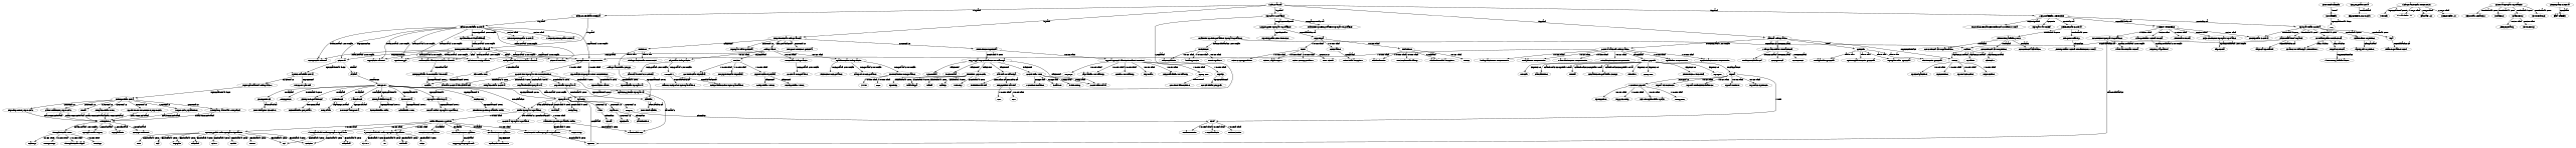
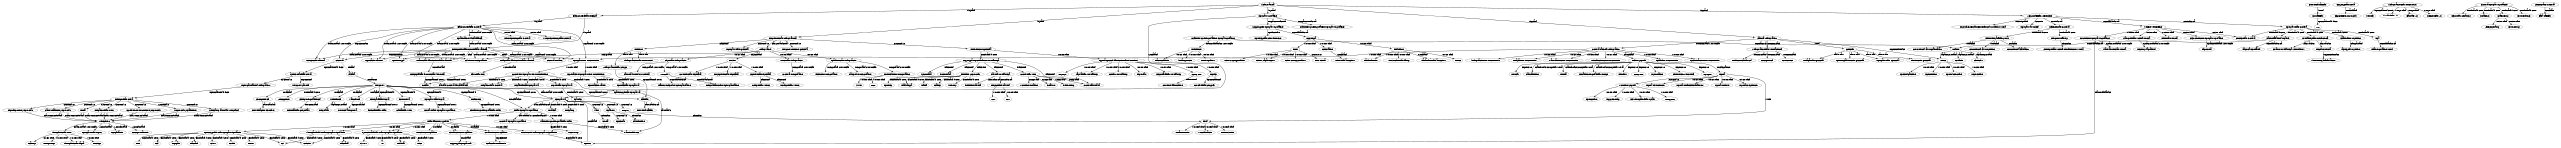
  digraph {
    edge [style=bold]
    "Информатика"
    "Вычислительная техника"
    "Защита информации"
    "Теоретическая информатика"
    "Программирование"
    "Искусственный интеллект"
    "Электронно-вычислительная машина"
    "Вычислительная система"
    "Информационная безопасность"
    "Система защиты информации"
    "Метод"
    "Средство"
    "Технические средства"
    "Алгоритмические средства"
    "Программные средства"
    "Информация"
    "Понятие"
    "Программа"
    "Структурное программирование"
    "Объектно-ориентированное программирование"
    "Психофизическая деятельность головного мозга"
    "Модель мышления"
    "Программа-модель"
    "Техническая система"
    "Программная система"
    "Аналоговая вычислительная машина"
    "Цифровая вычислительная машина"
    "Система"
    "Программное обеспечение"
    "Двоичное кодирование"
    "Адресация памяти"
    "Система команд"
    "Однородная память"
    "Архитектура"
    "Организация ввода-вывода"
    "Многопроцесорная система"
    "Микропроцессорная система"
    "Непрерывная физическая величина"
    "Двоичный код"
    "Задача"
    "Функциональная схема"
    "Прикладное программное обеспечение"
    "Системное программное обеспечение"
    "Сигнал"
    "Данные"
    "Элементы даных"
    "Элементы данных"
    "Тип данных"
    "Код"
    "Алгоритм"
    "Преобразователь информации"
    "Алгоритм работы"
    "Язык программирования"
    "Инструкция"
    "Дискретность"
    "Детерминированность"
    "Конечность"
    "Массовость"
    "Текстуальная форма"
    "Блок-схема"
    "Программная форма"
    "Псевдокод"
    "Команда"
    "Оператор"
    "Факт"
    "Правило"
    "Вопрос"
    "Машинно-ориентированный язык"
    "Язык высокого уровня"
    "Система программирование"
    "Элементарное действие"
    "Однозначный результат"
    "Результат"
    "Гибкость алгоритма"
    "Естественный язык"
    "Связанный блок"
    "Код на языке программирования"
    "Человекоориентированный язык"
    "Истина"
    "Заключение"
    "Предикат"
    "Цель"
    "Электронная схема"
    "Операционный блок"
    "Арифметико-логическое устройство"
    "Устройство управления"
    "Генератор тактовых импульсов"
    "Периферийное устройство"
    "Запоминающее устройство"
    "Шина"
    "Интерфейс"
    "Интерфейсный блок"
    "Программный опрос"
    "Прерывание"
    "Доступ к памяти"
    "Адаптер"
    "Контроллер"
    "Интерфейсная карта"
    "Регистр"
    "Структурная схема"
    "Внутреннее устройство"
    "Прикладная программа"
    "Прикладной пакет"
    "Базовая система ввода-вывода"
    "Операционная система"
    "Транслирующая программа"
    "Служебная программа"
    "Управляющая программа"
    "Машинный код"
    "Драйвер"
    "Доступность"
    "Целостность"
    "Конфеденциальность"
    "Правовое обеспечение"
    "Организационное обеспечение"
    "Информационное обеспечение"
    "Аппаратное обеспечение"
    "Математическое обеспечение"
    "Лингвистическое обеспечение"
    "Объект угрозы"
    "Упреждение"
    "Предотвращение"
    "Пресечение"
    "Противодействие"
    "Физические средства"
    "Аппаратные средства"
    "Криптографические средства"
    "Программные  средства"
    "Человек"
    "Документ"
+   "Публикация"
    "Технический носитель"
    "Продукт"
    "Отходы"
    "Разглашение"
    "Утечка"
    "Несанкционированный доступ"
    "Угроза"
    "Угроза целостности"
    "Угроза конфеденциальности"
    "Угроза полноте"
    "Угроза доступности"
    "Источник угрозы"
    "Конкурент"
    "Преступник"
    "Коррупционер"
    "Административный орган"
    "Ознакомление"
    "Модификация"
    "Уничтожение"
    "Группа средств вычислительной техники"
    "Структура персонального компьютера"
    "Режим"
    "Текстовая информация"
    "Графическая информация"
    "Звуковая информация"
    "Информационный ресурс"
    "Информационные технологии"
    "Супер ЭВМ"
    "Сервер"
    "Персональный компьютер"
    "Ноутбук"
    "Карманный компьютер"
    "Сетевой компьютер"
    "Терминал"
    "Системный блок"
    "Системная плата"
    "Память компьютера"
    "Аудиоплата"
    "Видеоплата"
    "Внешнее устройство"
    "Симплексная передача"
    "Полудуплексная передача"
    "Дуплексная передача"
    "Система кодирования"
    "Индексное кодирование"
    "Полноцветное кодирование"
    "Растровое кодирование"
    "Метод FM"
    "Таблица волнового синтеза"
    "Синхронный метод"
    "Асинхронный метод"
    SMYK
    RGB
    "Аналого-цифровое преобразование"
    "Цифро-аналоговое преобразование"
    "Сложное вычисление"
    "Собственные ресурсы"
    "Динамик"
    "Вентилятор"
    "Источник питания"
    "Внутренняя память"
    "Внешняя память"
    "Клавиатура"
    "Мышь"
    "Сканер"
    "Монитор"
    "Принтер"
    "ОЗУ"
    "ПЗУ"
    "Информационный технологии"
    "Методы"
    "Глобальные ИТ"
    "Базовые ИТ"
    "Конкретные ИТ"
    "Структура"
    "Процедурная декомпозиция"
    "Ассемблер"
    "Лексическое правило"
    "Синтаксическое правило"
    "Семантическое правило"
    "Императивный язык программирования"
    "Функциональный язык программирования"
    "Логический язык программирования"
    "Процедурный язык программирования"
    "Следование"
    "Ветвление"
    "Цикл"
    "Объектно-ориентированное програмирование"
    "Объект"
    "Концепция"
    "Свойство"
    "Событие"
    "Полиморфизм"
    "Наследование"
    "Инкапсуляция"
    "Линейный алгоритм"
    "Разветвлённый алгоритм"
    "Обход"
    "Разветвление"
    "Множественный выбор"
    "Тело цикла"
    "Цикл с предусловием"
    "Цикл с параметром"
    "Цикл с постусловием"
    "Структура программы"
    "Смысловое значение"
    "Паскальl"
    "Бейсик"
    "Си"
    "Лисп"
    ISWIM
    ML
    Miranda
    "Пролог"
    "Ада"
    "Фортран"
    "Паскаль"
    "Си++"
    "Делфи"
    "Кобол"
    PHP
    "Система программирования"
    "Текстовый редактор"
    "Отладчик"
    "Транслятор"
    "Компоновщик"
    "Интерпретатор"
    "Компилятор"
    "Экспертная система"
    "Лабиринтная модель поиска"
    "Эвристическое программирование"
    "Логическое программирование"
    "Нечеткая логика"
    "Нейрокомпьютер"
    "Интеллектуальный робот"
    "Игра"
    "Компьютерная лингвистика"
    "Распознаватель образов"
    "Адаптивное обучение"
    "Перебор вариантов"
    "Эвристика"
    "Математическая логика"
    "Электронная модель человеческого мозга"
    "Способность адаптации"
    "Способность самоорганизации"
    "Способность самообучения"
    "Анализирование ходов"
    "Перевод текста"
    "Диалог компьютера с человеком"
    "Матрица признаков"
    "маршруты обучения"
    "Интеллектуальный агент"
    "Экспертаня система"
    "База данных"
    "Информатика" -> "Вычислительная техника" [label="Изучать"]
    "Информатика" -> "Защита информации" [label="Изучать"]
    "Информатика" -> "Теоретическая информатика" [label="Изучать"]
    "Информатика" -> "Программирование" [label="Изучать"]
    "Информатика" -> "Искусственный интеллект" [label="Изучать"]
    "Вычислительная техника" -> "Электронно-вычислительная машина" [label="Изучать"]
    "Вычислительная техника" -> "Вычислительная система" [label="Изучать"]
    "Защита информации" -> "Информационная безопасность" [label="Обеспечивать"]
    "Защита информации" -> "Система защиты информации" [label="Обеспечивать с помощью"]
    "Защита информации" -> "Метод" [label="Осуществляться"]
    "Защита информации" -> "Средство" [label="Иметь"]
    "Теоретическая информатика" -> "Технические средства" [label="Состоять из"]
    "Теоретическая информатика" -> "Алгоритмические средства" [label="Состоять из"]
    "Теоретическая информатика" -> "Программные средства" [label="Состоять из"]
    "Теоретическая информатика" -> "Информация" [label="Базироваться на"]
    "Теоретическая информатика" -> "Понятие" [label="Выделять"]
    "Программирование" -> "Программа" [label="Создавать"]
    "Программирование" -> "Структурное программирование" [label="Подразделяться на"]
    "Программирование" -> "Объектно-ориентированное программирование" [label="Подразделяться на"]
    "Искусственный интеллект" -> "Психофизическая деятельность головного мозга" [label="Моделировать"]
    "Искусственный интеллект" -> "Модель мышления" [label="Основываться на"]
    "Искусственный интеллект" -> "Программа-модель" [label="Состоит"]
    "Искусственный интеллект" -> "Техническая система" [label="Делиться на"]
    "Искусственный интеллект" -> "Программная система" [label="Делиться на"]
    "Электронно-вычислительная машина" -> "Аналоговая вычислительная машина" [label="Быть"]
    "Электронно-вычислительная машина" -> "Цифровая вычислительная машина" [label="Быть"]
    "Электронно-вычислительная машина" -> "Система" [label="Определяться"]
    "Электронно-вычислительная машина" -> "Программное обеспечение" [label="Управлять с помощью"]
    "Электронно-вычислительная машина" -> "Двоичное кодирование" [label="Реализовать с помощью"]
    "Электронно-вычислительная машина" -> "Адресация памяти" [label="Реализовать с помощью"]
    "Электронно-вычислительная машина" -> "Система команд" [label="Реализовать с помощью"]
    "Электронно-вычислительная машина" -> "Однородная память" [label="Реализовать с помощью"]
    "Электронно-вычислительная машина" -> "Архитектура" [label="Реализовать с помощью"]
    "Вычислительная система" -> "Система" [label="Определяться"]
    "Вычислительная система" -> "Программное обеспечение" [label="Управлять с помощью"]
    "Вычислительная система" -> "Двоичное кодирование" [label="Реализовать с помощью"]
    "Вычислительная система" -> "Адресация памяти" [label="Реализовать с помощью"]
    "Вычислительная система" -> "Система команд" [label="Реализовать с помощью"]
    "Вычислительная система" -> "Однородная память" [label="Реализовать с помощью"]
    "Вычислительная система" -> "Архитектура" [label="Реализовать с помощью"]
-   "Вычислительная система" -> "Организация ввода-вывода" [label="Моделировать с помощью"]
+   "Вычислительная система" -> "Организация ввода-вывода" [label="Реализовать с помощью"]
    "Вычислительная система" -> "Многопроцесорная система" [label="Может быть"]
    "Вычислительная система" -> "Микропроцессорная система" [label="Может быть"]
    "Информационная безопасность" -> "Доступность" [label="Обеспечивать"]
    "Информационная безопасность" -> "Целостность" [label="Обеспечивать"]
    "Информационная безопасность" -> "Конфеденциальность" [label="Обеспечивать"]
    "Система защиты информации" -> "Программное обеспечение" [label="Может быть"]
    "Система защиты информации" -> "Правовое обеспечение" [label="Может быть"]
    "Система защиты информации" -> "Организационное обеспечение" [label="Может быть"]
    "Система защиты информации" -> "Информационное обеспечение" [label="Может быть"]
    "Система защиты информации" -> "Аппаратное обеспечение" [label="Может быть"]
    "Система защиты информации" -> "Математическое обеспечение" [label="Может быть"]
    "Система защиты информации" -> "Лингвистическое обеспечение" [label="Может быть"]
    "Система защиты информации" -> "Объект угрозы" [label="Защищать"]
    "Метод" -> "Упреждение" [label="Может быть"]
    "Метод" -> "Предотвращение" [label="Может быть"]
    "Метод" -> "Пресечение" [label="Может быть"]
    "Метод" -> "Противодействие" [label="Может быть"]
    "Средство" -> "Физические средства" [label="Такие как"]
    "Средство" -> "Аппаратные средства" [label="Такие как"]
    "Средство" -> "Криптографические средства" [label="Такие как"]
    "Средство" -> "Программные  средства" [label="Такие как"]
    "Технические средства" -> "Группа средств вычислительной техники" [label="Может быть"]
    "Технические средства" -> "Структура персонального компьютера" [label="Включать в себя"]
    "Информация" -> "Двоичное кодирование" [label="Кодировать"]
    "Информация" -> "Режим" [label="Передавать"]
    "Информация" -> "Текстовая информация" [label="Может быть"]
    "Информация" -> "Графическая информация" [label="Может быть"]
    "Информация" -> "Звуковая информация" [label="Может быть"]
    "Понятие" -> "Информационный ресурс" [label="Такие как"]
    "Понятие" -> "Информационные технологии" [label="Такие как"]
    "Программа" -> "Алгоритм" [label="Представлять собой"]
    "Программа" -> "Язык программирования" [label="Записываться на"]
    "Программа" -> "Команда" [label="Включать в себя"]
    "Программа" -> "Оператор" [label="Включать в себя"]
    "Программа" -> "Факт" [label="Состоять из"]
    "Программа" -> "Правило" [label="Состоять из"]
    "Программа" -> "Вопрос" [label="Состоять из"]
    "Структурное программирование" -> "Структура" [label="Основываться на"]
    "Структурное программирование" -> "Процедурная декомпозиция" [label="Приводить к"]
    "Модель мышления" -> "Экспертная система" [label="Может быть"]
    "Модель мышления" -> "Лабиринтная модель поиска" [label="Может быть"]
    "Модель мышления" -> "Эвристическое программирование" [label="Может быть"]
    "Модель мышления" -> "Логическое программирование" [label="Может быть"]
    "Модель мышления" -> "Нечеткая логика" [label="Может быть"]
    "Техническая система" -> "Нейрокомпьютер" [label="Включать в себя"]
    "Техническая система" -> "Интеллектуальный робот" [label="Включать в себя"]
    "Программная система" -> "Экспертная система" [label="Включать в себя"]
    "Программная система" -> "Игра" [label="Включать в себя"]
    "Программная система" -> "Компьютерная лингвистика" [label="Включать в себя"]
    "Программная система" -> "Распознаватель образов" [label="Включать в себя"]
    "Программная система" -> "Адаптивное обучение" [label="Включать в себя"]
    "Аналоговая вычислительная машина" -> "Непрерывная физическая величина" [label="Использовать"]
    "Цифровая вычислительная машина" -> "Двоичный код" [label="Использовать"]
    "Система" -> "Задача" [label="Решать" style=""]
    "Система" -> "Функциональная схема" [label="Представлять в виде"]
    "Программное обеспечение" -> "Прикладное программное обеспечение" [label="Может быть"]
    "Программное обеспечение" -> "Системное программное обеспечение" [label="Может быть"]
    "Организация ввода-вывода" -> "Электронно-вычислительная машина" [label="Реализовать с помощью"]
    "Непрерывная физическая величина" -> "Сигнал" [label="Представлять собой"]
    "Двоичный код" -> "Сигнал" [label="Представлять собой"]
    "Задача" -> "Алгоритм" [label="Решается"]
    "Функциональная схема" -> "Преобразователь информации" [label="Состоять из"]
    "Функциональная схема" -> "Алгоритм работы" [label="Определять"]
    "Прикладное программное обеспечение" -> "Прикладная программа" [label="Включать в себя"]
    "Прикладное программное обеспечение" -> "Прикладной пакет" [label="Включать в себя"]
    "Системное программное обеспечение" -> "Базовая система ввода-вывода" [label="Включать в себя"]
    "Системное программное обеспечение" -> "Операционная система" [label="Включать в себя"]
    "Системное программное обеспечение" -> "Транслирующая программа" [label="Включать в себя"]
    "Системное программное обеспечение" -> "Служебная программа" [label="Включать в себя"]
    "Системное программное обеспечение" -> "Управляющая программа" [label="Включать в себя"]
    "Сигнал" -> "Данные" [label="Представлять собой"]
    "Данные" -> "Элементы даных" [label="Разбиваться на"]
    "Элементы данных" -> "Тип данных" [label="Иметь"]
    "Тип данных" -> "Код" [label="Представлять в виде"]
    "Алгоритм" -> "Программа" [label="Реализовать с помощью"]
    "Алгоритм" -> "Язык программирования" [label="Описываться"]
    "Алгоритм" -> "Инструкция" [label="Включать в себя"]
    "Алгоритм" -> "Дискретность" [label="Обладать"]
    "Алгоритм" -> "Детерминированность" [label="Обладать"]
    "Алгоритм" -> "Конечность" [label="Обладать"]
    "Алгоритм" -> "Массовость" [label="Обладать"]
    "Алгоритм" -> "Текстуальная форма" [label="Представлять в"]
    "Алгоритм" -> "Блок-схема" [label="Представлять в"]
    "Алгоритм" -> "Программная форма" [label="Представлять в"]
    "Алгоритм" -> "Псевдокод" [label="Представлять в"]
    "Преобразователь информации" -> "Электронная схема" [label="Представлять в виде"]
    "Язык программирования" -> "Машинно-ориентированный язык" [label="Может быть"]
    "Язык программирования" -> "Язык высокого уровня" [label="Может быть"]
    "Язык программирования" -> "Система программирование" [label="Работатать с использованием"]
    "Дискретность" -> "Элементарное действие" [label="Разбивать на"]
    "Детерминированность" -> "Однозначный результат" [label="Обеспечивать"]
    "Конечность" -> "Результат" [label="Характеризовать"]
    "Массовость" -> "Гибкость алгоритма" [label="Предполагать"]
    "Текстуальная форма" -> "Естественный язык" [label="Представлять собой"]
    "Блок-схема" -> "Связанный блок" [label="Представлять собой"]
    "Программная форма" -> "Код на языке программирования" [label="Представлять собой"]
    "Псевдокод" -> "Человекоориентированный язык" [label="Представлять собой"]
    "Факт" -> "Истина" [label="Являться"]
    "Правило" -> "Заключение" [label="Являться"]
    "Правило" -> "Предикат" [label="Состоять из"]
    "Вопрос" -> "Цель" [label="Являться"]
    "Машинно-ориентированный язык" -> "Машинный код" [label="Включать в себя"]
    "Машинно-ориентированный язык" -> "Ассемблер" [label="Включать в себя"]
    "Язык высокого уровня" -> "Лексическое правило" [label="Обладать"]
    "Язык высокого уровня" -> "Синтаксическое правило" [label="Обладать"]
    "Язык высокого уровня" -> "Семантическое правило" [label="Обладать"]
    "Язык высокого уровня" -> "Императивный язык программирования" [label="Может быть"]
    "Язык высокого уровня" -> "Функциональный язык программирования" [label="Может быть"]
    "Язык высокого уровня" -> "Логический язык программирования" [label="Может быть"]
    "Язык высокого уровня" -> "Процедурный язык программирования" [label="Может быть"]
    "Цель" -> "Ознакомление" [label="Можеть быть"]
    "Цель" -> "Модификация" [label="Можеть быть"]
    "Цель" -> "Уничтожение" [label="Можеть быть"]
    "Электронная схема" -> "Операционный блок" [label="Состоять из"]
    "Электронная схема" -> "Арифметико-логическое устройство" [label="Состоять из"]
    "Электронная схема" -> "Устройство управления" [label="Состоять из"]
    "Электронная схема" -> "Генератор тактовых импульсов" [label="Состоять из"]
    "Электронная схема" -> "Периферийное устройство" [label="Состоять из"]
    "Электронная схема" -> "Запоминающее устройство" [label="Состоять из"]
    "Электронная схема" -> "Шина" [label="Состоять из"]
    "Операционный блок" -> "Интерфейс" [label="Взаимодействовать"]
    "Арифметико-логическое устройство" -> "Интерфейс" [label="Взаимодействовать"]
    "Устройство управления" -> "Интерфейс" [label="Взаимодействовать"]
    "Генератор тактовых импульсов" -> "Интерфейс" [label="Взаимодействовать"]
    "Периферийное устройство" -> "Интерфейс" [label="Взаимодействовать"]
    "Запоминающее устройство" -> "Интерфейс" [label="Взаимодействовать"]
    "Шина" -> "Интерфейс" [label="Взаимодействовать"]
    "Интерфейс" -> "Интерфейсный блок" [label="Реализовать с помощью"]
    "Интерфейс" -> "Программный опрос" [label="Использовать"]
    "Интерфейс" -> "Прерывание" [label="Использовать"]
    "Интерфейс" -> "Доступ к памяти" [label="Использовать"]
    "Интерфейсный блок" -> "Адаптер" [label="Может быть"]
    "Интерфейсный блок" -> "Контроллер" [label="Может быть"]
    "Интерфейсный блок" -> "Интерфейсная карта" [label="Может быть"]
    "Интерфейсный блок" -> "Регистр" [label="Может быть"]
    "Структурная схема" -> "Внутреннее устройство" [label="Показывать"]
    "Транслирующая программа" -> "Машинный код" [label="Работать с"]
    "Служебная программа" -> "Драйвер" [label="Включать в себя"]
    "Объект угрозы" -> "Человек" [label="Берется из"]
    "Объект угрозы" -> "Документ" [label="Берется из"]
+   "Объект угрозы" -> "Публикация" [label="Берется из"]
    "Объект угрозы" -> "Технический носитель" [label="Берется из"]
    "Объект угрозы" -> "Продукт" [label="Берется из"]
    "Объект угрозы" -> "Отходы" [label="Берется из"]
    "Объект угрозы" -> "Разглашение" [label="Становиться доступным из-за"]
    "Объект угрозы" -> "Утечка" [label="Становиться доступным из-за"]
    "Объект угрозы" -> "Несанкционированный доступ" [label="Становиться доступным из-за"]
    "Объект угрозы" -> "Угроза" [label="Подвергается"]
    "Угроза" -> "Цель" [label="Иметь"]
    "Угроза" -> "Угроза целостности" [label="Может быть"]
    "Угроза" -> "Угроза конфеденциальности" [label="Может быть"]
    "Угроза" -> "Угроза полноте" [label="Может быть"]
    "Угроза" -> "Угроза доступности" [label="Может быть"]
    "Угроза" -> "Источник угрозы" [label="Исходить из"]
    "Источник угрозы" -> "Конкурент" [label="Может быть"]
    "Источник угрозы" -> "Преступник" [label="Может быть"]
    "Источник угрозы" -> "Коррупционер" [label="Может быть"]
    "Источник угрозы" -> "Административный орган" [label="Может быть"]
    "Группа средств вычислительной техники" -> "Супер ЭВМ" [label="Может быть"]
    "Группа средств вычислительной техники" -> "Сервер" [label="Может быть"]
    "Группа средств вычислительной техники" -> "Персональный компьютер" [label="Может быть"]
    "Группа средств вычислительной техники" -> "Ноутбук" [label="Может быть"]
    "Группа средств вычислительной техники" -> "Карманный компьютер" [label="Может быть"]
    "Группа средств вычислительной техники" -> "Сетевой компьютер" [label="Может быть"]
    "Группа средств вычислительной техники" -> "Терминал" [label="Может быть"]
    "Структура персонального компьютера" -> "Системный блок" [label="Выделять"]
    "Структура персонального компьютера" -> "Системная плата" [label="Выделять"]
    "Структура персонального компьютера" -> "Память компьютера" [label="Выделять"]
    "Структура персонального компьютера" -> "Аудиоплата" [label="Выделять"]
    "Структура персонального компьютера" -> "Видеоплата" [label="Выделять"]
    "Структура персонального компьютера" -> "Внешнее устройство" [label="Выделять"]
    "Режим" -> "Симплексная передача" [label="Может быть"]
    "Режим" -> "Полудуплексная передача" [label="Может быть"]
    "Режим" -> "Дуплексная передача" [label="Может быть"]
    "Текстовая информация" -> "Система кодирования" [label="Кодировать с помощью"]
    "Графическая информация" -> "Индексное кодирование" [label="Кодировать с помощью"]
    "Графическая информация" -> "Полноцветное кодирование" [label="Кодировать с помощью"]
    "Графическая информация" -> "Растровое кодирование" [label="Кодировать с помощью"]
    "Звуковая информация" -> "Метод FM" [label="Кодировать с помощью"]
    "Звуковая информация" -> "Таблица волнового синтеза" [label="Кодировать с помощью"]
    "Информационный ресурс" -> "Данные" [label="Представлять собой"]
    "Супер ЭВМ" -> "Сложное вычисление" [label="Выполнять"]
    "Сервер" -> "Собственные ресурсы" [label="Предоставлять"]
    "Системный блок" -> "Системная плата" [label="Содержать"]
    "Системный блок" -> "Динамик" [label="Содержать"]
    "Системный блок" -> "Вентилятор" [label="Содержать"]
    "Системный блок" -> "Источник питания" [label="Содержать"]
    "Память компьютера" -> "Внутренняя память" [label="Делиться на"]
    "Память компьютера" -> "Внешняя память" [label="Делиться на"]
    "Внешнее устройство" -> "Клавиатура" [label="Включать в себя"]
    "Внешнее устройство" -> "Мышь" [label="Включать в себя"]
    "Внешнее устройство" -> "Сканер" [label="Включать в себя"]
    "Внешнее устройство" -> "Монитор" [label="Включать в себя"]
    "Внешнее устройство" -> "Принтер" [label="Включать в себя"]
    "Дуплексная передача" -> "Синхронный метод" [label="Выделять"]
    "Дуплексная передача" -> "Асинхронный метод" [label="Выделять"]
    "Полноцветное кодирование" -> SMYK [label="Может быть"]
    "Полноцветное кодирование" -> RGB [label="Может быть"]
    "Метод FM" -> "Аналого-цифровое преобразование" [label="Основываться на"]
    "Метод FM" -> "Цифро-аналоговое преобразование" [label="Основываться на"]
    "Внутренняя память" -> "ОЗУ" [label="Может быть"]
    "Внутренняя память" -> "ПЗУ" [label="Может быть"]
    "Информационный технологии" -> "Методы" [label="Предствалять собой"]
    "Информационный технологии" -> "Глобальные ИТ" [label="Могут быть"]
    "Информационный технологии" -> "Базовые ИТ" [label="Могут быть"]
    "Информационный технологии" -> "Конкретные ИТ" [label="Могут быть"]
    "Структура" -> "Следование" [label="Может быть"]
    "Структура" -> "Ветвление" [label="Может быть"]
    "Структура" -> "Цикл" [label="Может быть"]
    "Синтаксическое правило" -> "Структура программы" [label="Описывать"]
    "Семантическое правило" -> "Смысловое значение" [label="Определять"]
    "Императивный язык программирования" -> "Паскальl" [label="Включать в себя"]
    "Императивный язык программирования" -> "Бейсик" [label="Включать в себя"]
    "Императивный язык программирования" -> "Си" [label="Включать в себя"]
    "Функциональный язык программирования" -> "Лисп" [label="Включать в себя"]
    "Функциональный язык программирования" -> ISWIM [label="Включать в себя"]
    "Функциональный язык программирования" -> ML [label="Включать в себя"]
    "Функциональный язык программирования" -> Miranda [label="Включать в себя"]
    "Логический язык программирования" -> "Пролог" [label="Включать в себя"]
    "Процедурный язык программирования" -> "Бейсик" [label="Включать в себя"]
    "Процедурный язык программирования" -> "Си" [label="Включать в себя"]
    "Процедурный язык программирования" -> "Ада" [label="Включать в себя"]
    "Процедурный язык программирования" -> "Фортран" [label="Включать в себя"]
    "Процедурный язык программирования" -> "Паскаль" [label="Включать в себя"]
    "Процедурный язык программирования" -> "Си++" [label="Включать в себя"]
    "Процедурный язык программирования" -> "Делфи" [label="Включать в себя"]
    "Процедурный язык программирования" -> "Кобол" [label="Включать в себя"]
    "Процедурный язык программирования" -> PHP [label="Включать в себя"]
    "Следование" -> "Линейный алгоритм" [label="Создавать"]
    "Ветвление" -> "Разветвлённый алгоритм" [label="Создавать"]
    "Ветвление" -> "Обход" [label="Может быть"]
    "Ветвление" -> "Разветвление" [label="Может быть"]
    "Ветвление" -> "Множественный выбор" [label="Может быть"]
    "Цикл" -> "Тело цикла" [label="Состоит из"]
    "Цикл" -> "Цикл с предусловием" [label="Может быть"]
    "Цикл" -> "Цикл с параметром" [label="Может быть"]
    "Цикл" -> "Цикл с постусловием" [label="Может быть"]
    "Объектно-ориентированное програмирование" -> "Объект" [label="Основано на"]
    "Объектно-ориентированное програмирование" -> "Концепция" [label="Реализовываться с помощью"]
    "Объект" -> "Метод" [label="Характеризовать"]
    "Объект" -> "Свойство" [label="Характеризовать"]
    "Объект" -> "Событие" [label="Характеризовать"]
    "Концепция" -> "Полиморфизм" [label="Может быть"]
    "Концепция" -> "Наследование" [label="Может быть"]
    "Концепция" -> "Инкапсуляция" [label="Может быть"]
    "Пролог" -> "Программа" [label="Создавать"]
    "Система программирования" -> "Текстовый редактор" [label="Включать в себя"]
    "Система программирования" -> "Отладчик" [label="Включать в себя"]
    "Система программирования" -> "Транслятор" [label="Включать в себя"]
    "Система программирования" -> "Компоновщик" [label="Включать в себя"]
    "Транслятор" -> "Интерпретатор" [label="Может быть"]
    "Транслятор" -> "Компилятор" [label="Может быть"]
    "Лабиринтная модель поиска" -> "Перебор вариантов" [label="Организовывать с помощью"]
    "Эвристическое программирование" -> "Эвристика" [label="Организовывать с помощью"]
    "Логическое программирование" -> "Пролог" [label="Реализовываться"]
    "Логическое программирование" -> "Математическая логика" [label="Организовывать с помощью"]
    "Нейрокомпьютер" -> "Электронная модель человеческого мозга" [label="Являться"]
    "Интеллектуальный робот" -> "Способность адаптации" [label="Обладать"]
    "Интеллектуальный робот" -> "Способность самоорганизации" [label="Обладать"]
    "Интеллектуальный робот" -> "Способность самообучения" [label="Обладать"]
    "Игра" -> "Анализирование ходов" [label="Основываться на"]
    "Компьютерная лингвистика" -> "Перевод текста" [label="Заниматься"]
    "Компьютерная лингвистика" -> "Диалог компьютера с человеком" [label="Заниматься"]
    "Распознаватель образов" -> "Объект" [label="Основываться на"]
    "Распознаватель образов" -> "Матрица признаков" [label="Основываться на"]
    "Адаптивное обучение" -> "маршруты обучения" [label="Выстраивать"]
    "Перевод текста" -> "Интеллектуальный агент" [label="Осуществляться"]
    "Экспертаня система" -> "База данных" [label="Создавать"]
  }
